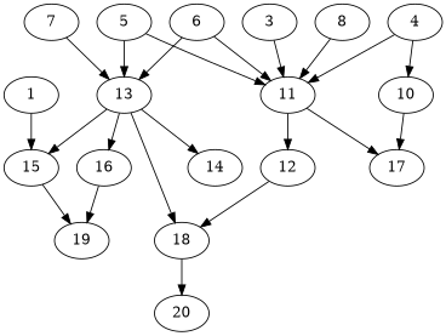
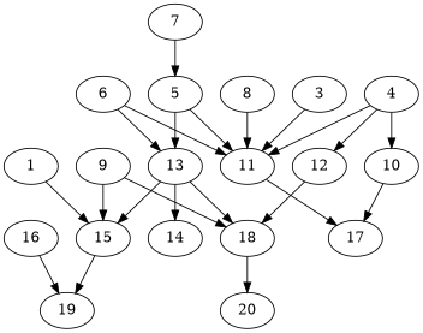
  digraph {
    node [alpha=0.07]
    1 [alpha=0.11 expect_size=47436800]
    15 [alpha=0.03 expect_size=48501760]
+   9 [alpha=0.04 expect_size=44667904]
    18 [alpha=0.02 expect_size=7819264]
    19 [alpha=0.16 expect_size=15262720]
    20 [alpha=0.12 expect_size=24027136]
    11 [expect_size=20568064]
    17 [alpha=0.06 expect_size=38524928]
    13 [expect_size=27133952]
    14 [alpha=0.04 expect_size=21177344]
    16 [expect_size=44356608]
    3 [alpha=0.17 expect_size=30647296]
    4 [alpha=0.12 expect_size=50143232]
    10 [alpha=0.06 expect_size=14111744]
    12 [alpha=0.12 expect_size=46021632]
    5 [alpha=0.18 expect_size=35764224]
    6 [alpha=0.18 expect_size=13325312]
    7 [expect_size=16227328]
    8 [alpha=0.03 expect_size=28076032]
    1 -> 15
    15 -> 19
+   9 -> 15
+   9 -> 18
    18 -> 20
    11 -> 17
    13 -> 15
    13 -> 18
    13 -> 14
-   13 -> 16
    16 -> 19
    3 -> 11
    4 -> 11
    4 -> 10
-   11 -> 12
+   4 -> 12
    10 -> 17
    12 -> 18
    5 -> 11
    5 -> 13
    6 -> 11
    6 -> 13
-   7 -> 13
+   7 -> 5
    8 -> 11
  }
